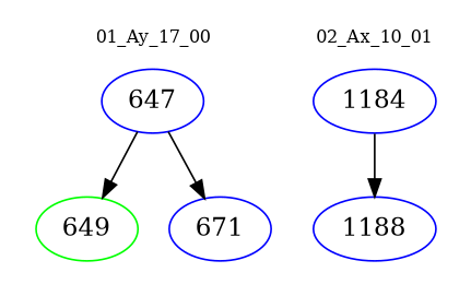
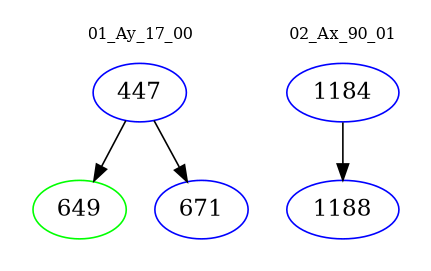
  digraph {
    node [color=blue]
    edge [color=black]
-   n1 [label=647]
+   n1 [label=447]
    n2 [color=green label=649]
    n3 [label=671]
    n4 [label=1184]
    n5 [label=1188]
    subgraph cluster_1 {
      color=white
      fontsize=10
      label="01_Ay_17_00"
      n1
      n2
      n3
    }
    subgraph cluster_2 {
      color=white
      fontsize=10
-     label="02_Ax_10_01"
+     label="02_Ax_90_01"
      n4
      n5
    }
    n1 -> n2
    n1 -> n3
    n4 -> n5
  }
